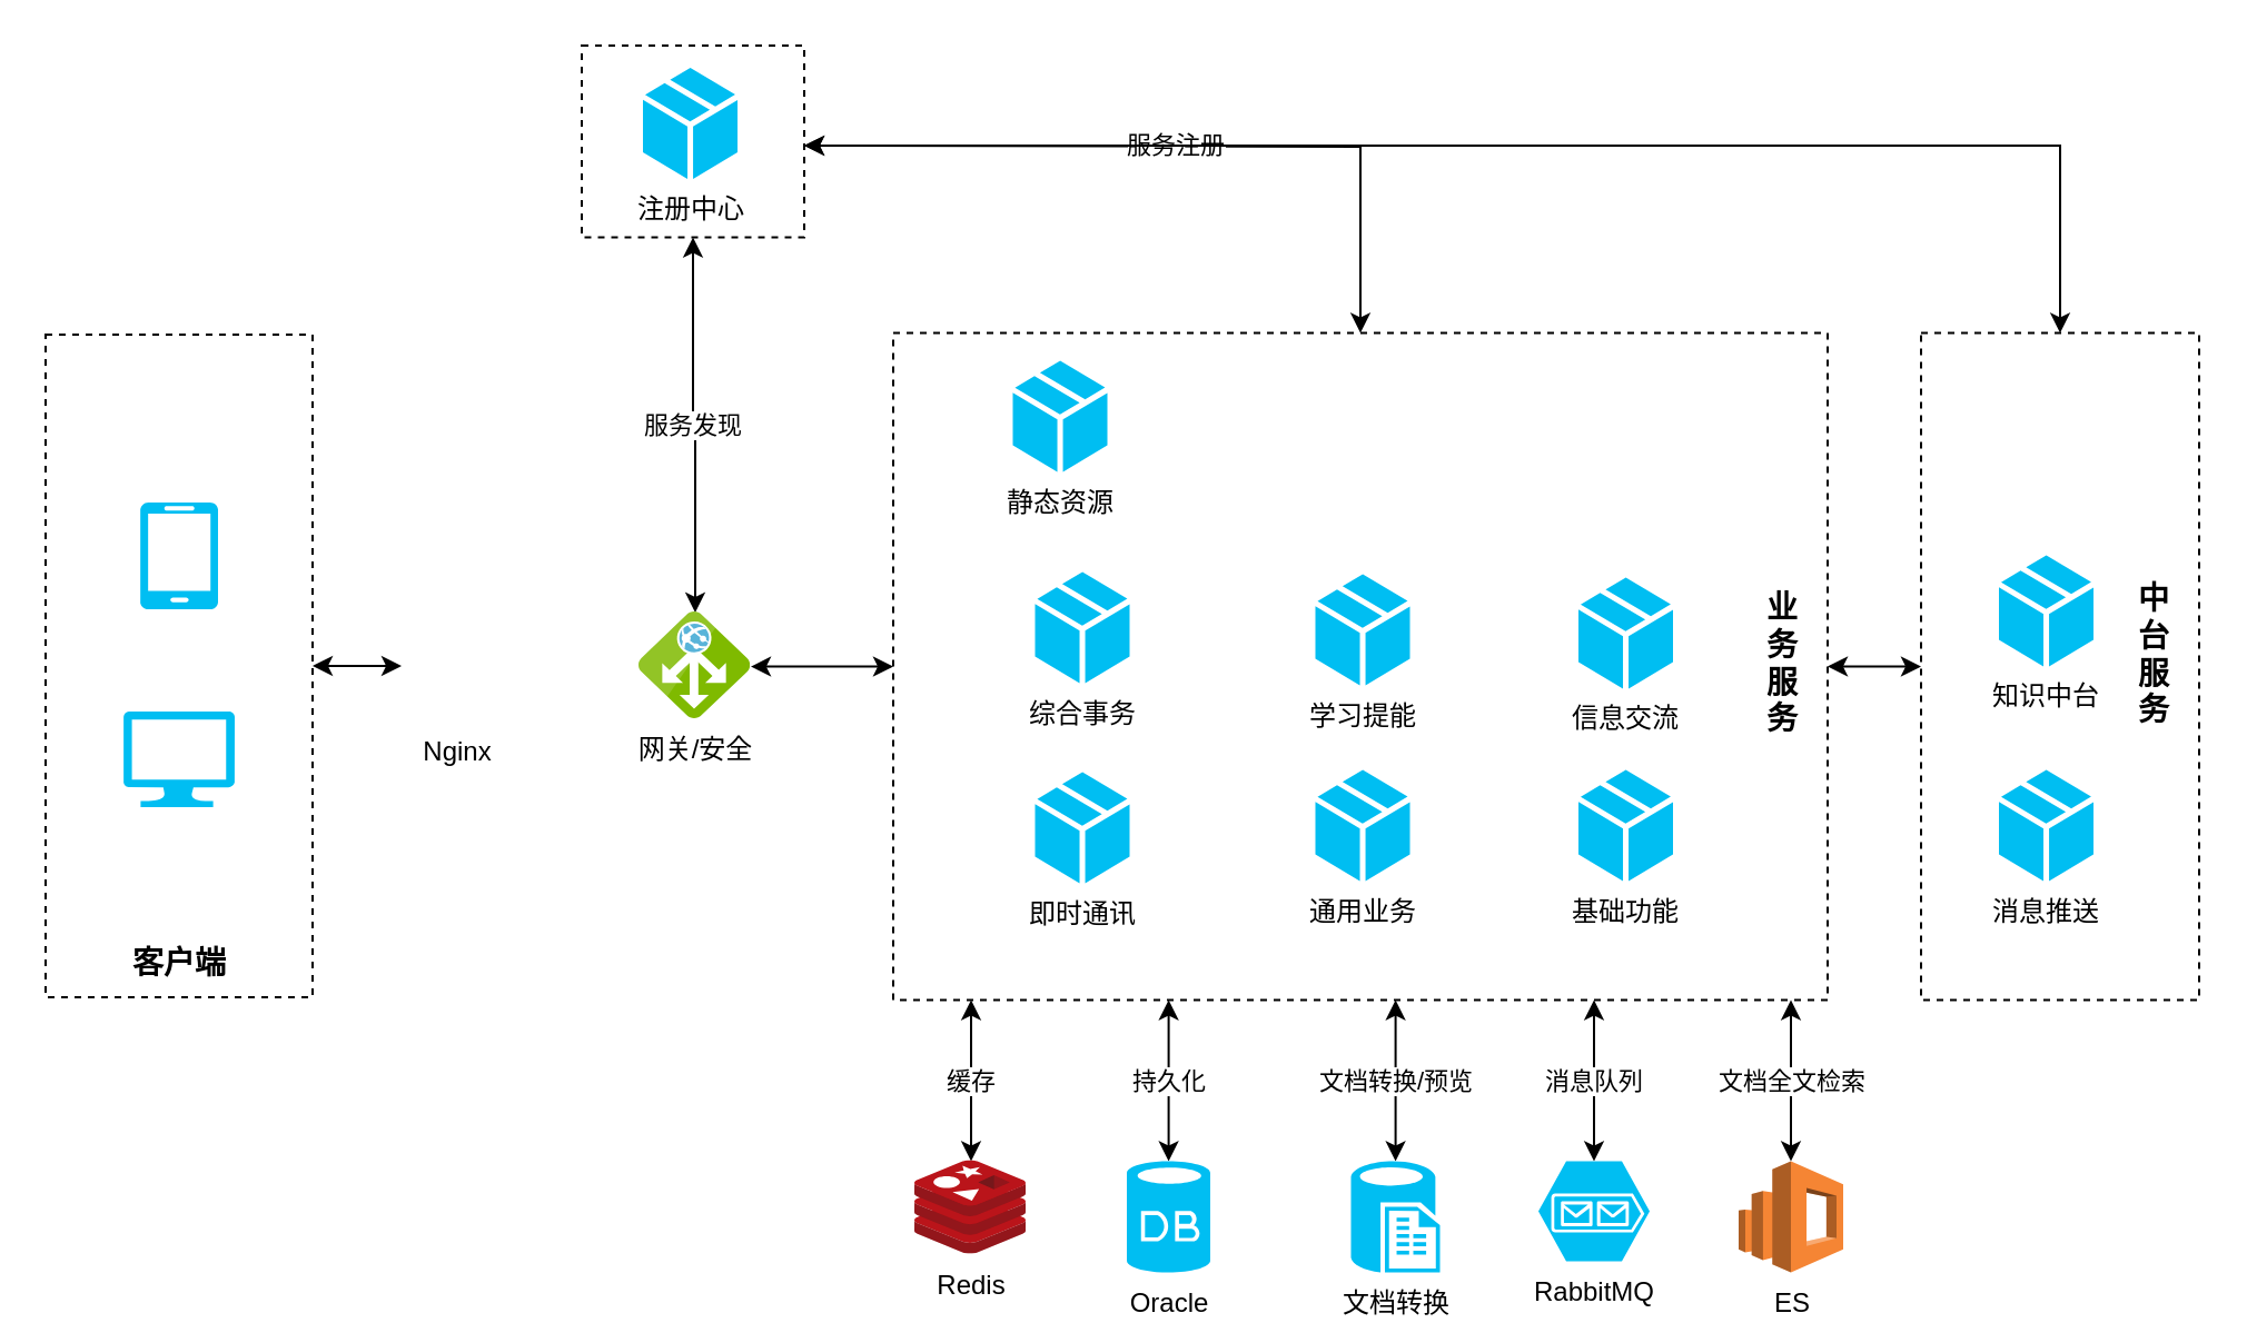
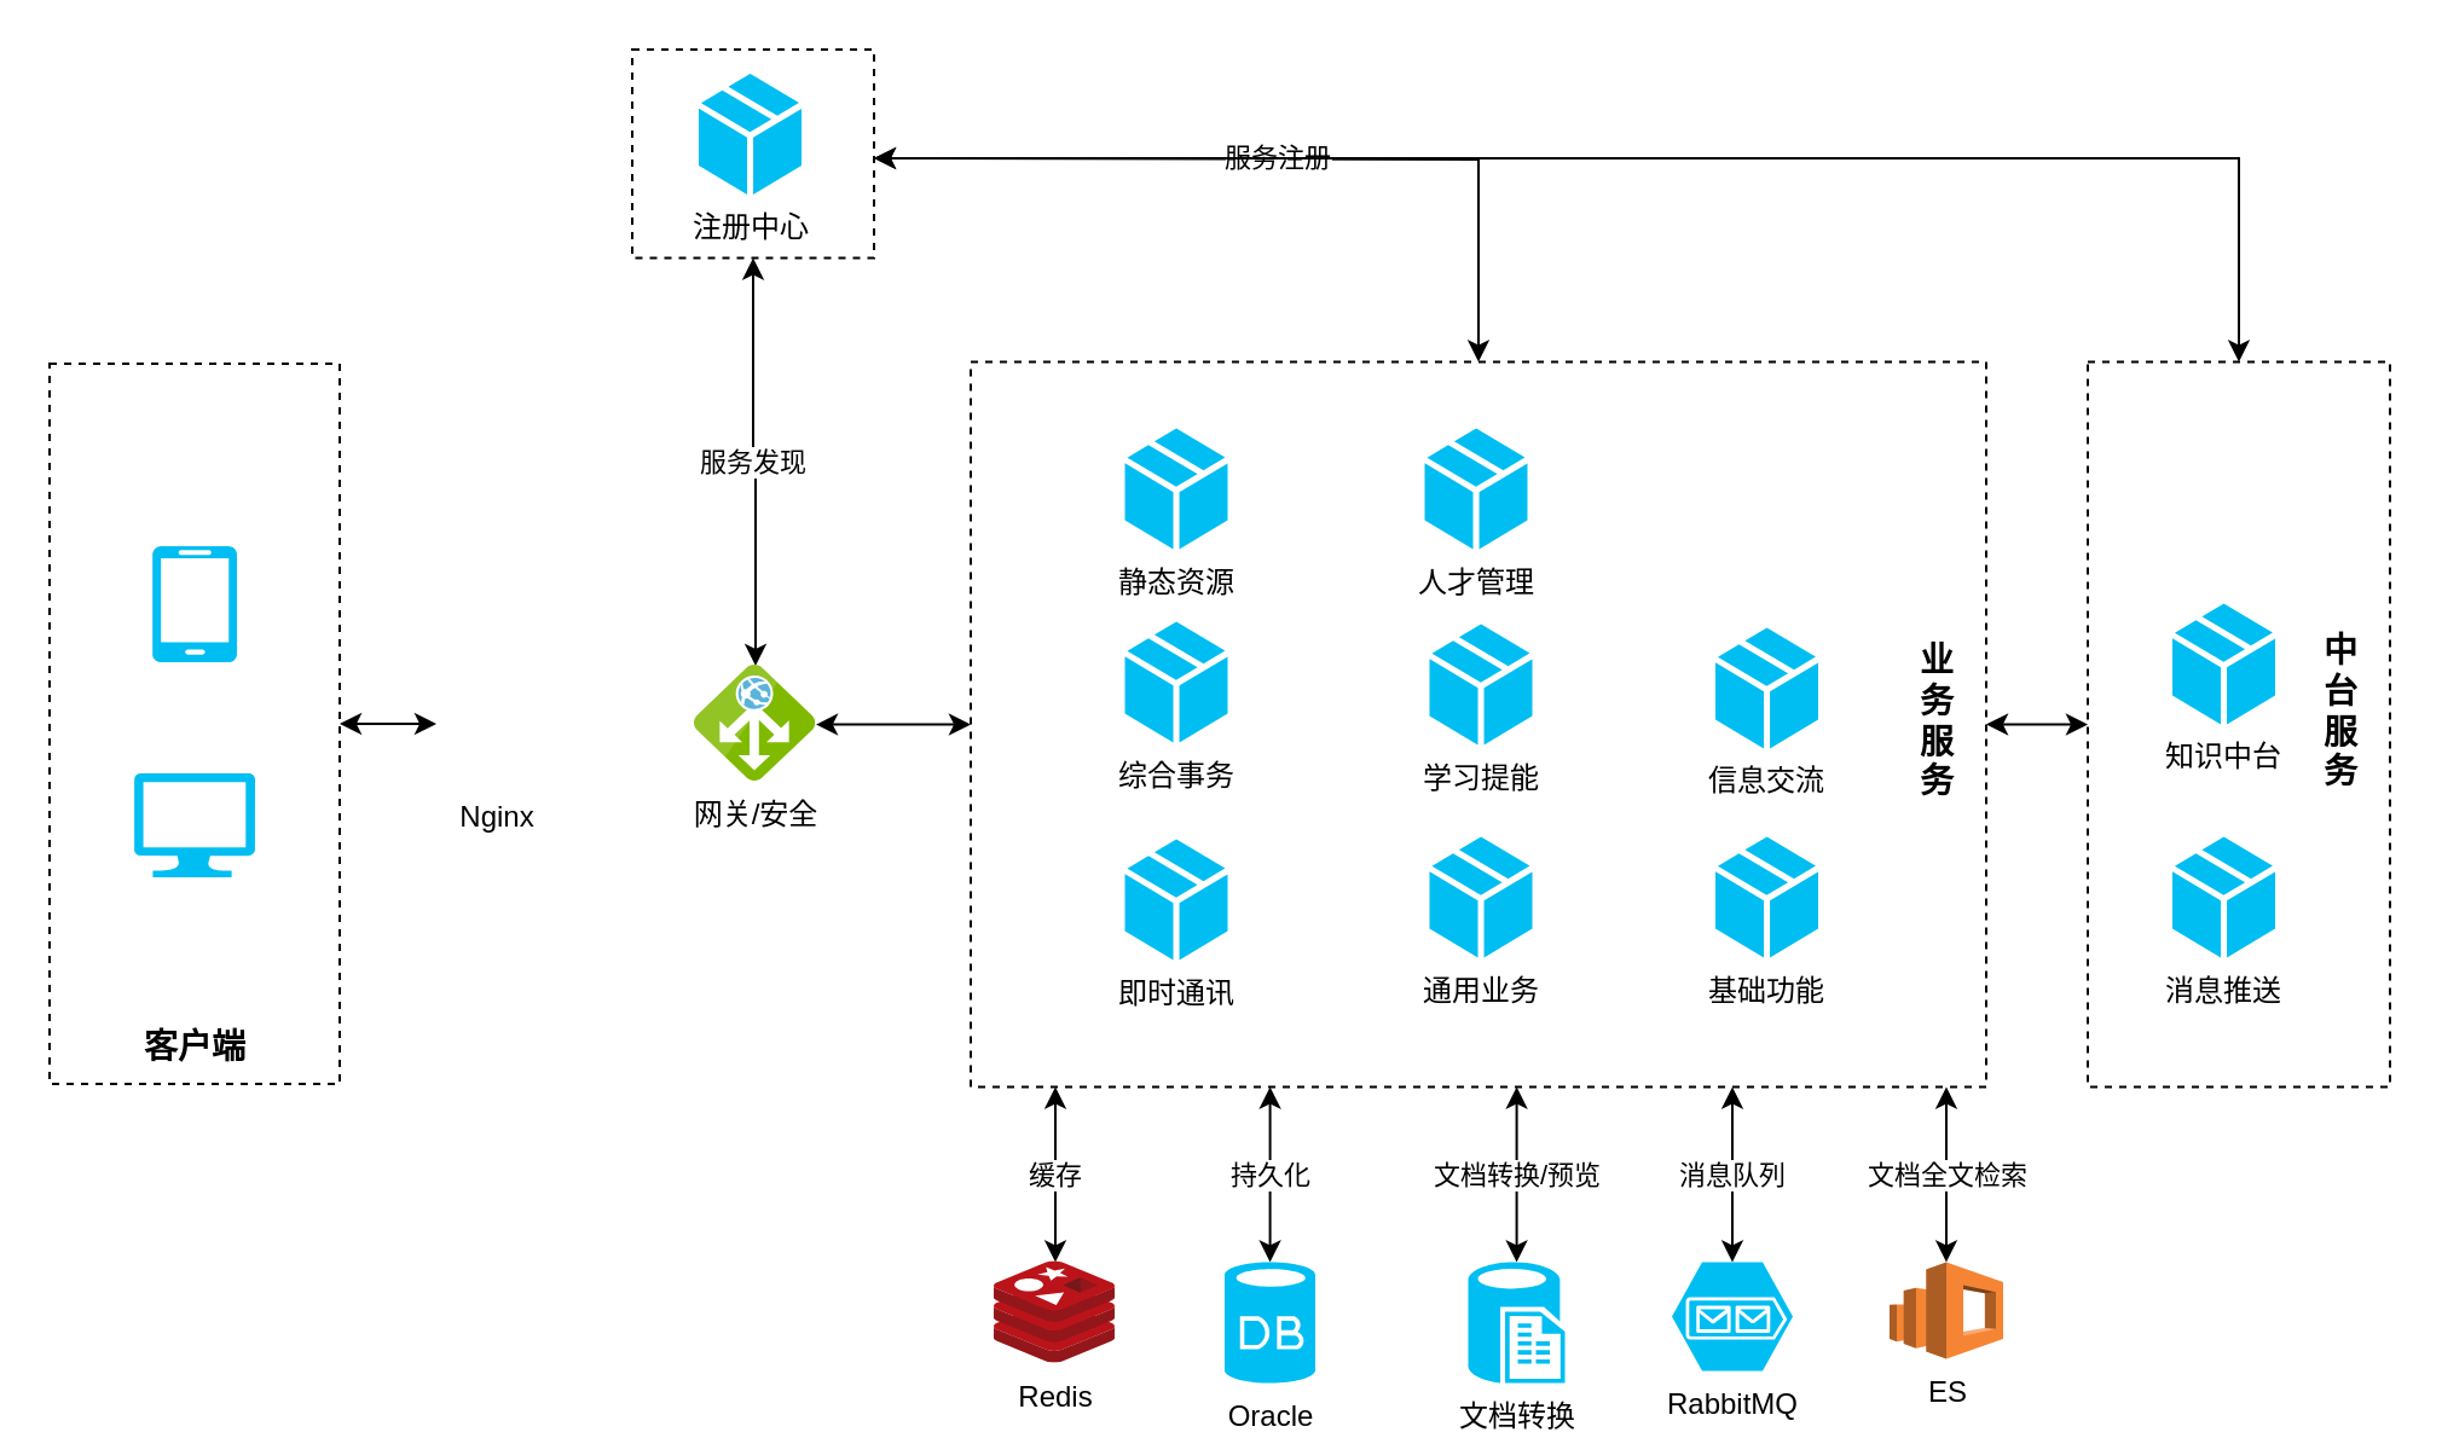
  <mxCell id="0" />
  <mxCell id="1" parent="0" />
  <mxCell id="2" value="缓存" style="edgeStyle=orthogonalEdgeStyle;rounded=0;orthogonalLoop=1;jettySize=auto;html=1;startArrow=classic;startFill=1;endArrow=classic;endFill=1;" edge="1" parent="1" source="3" target="14"><mxGeometry relative="1" as="geometry"><Array as="points"><mxPoint x="436" y="469.25" /><mxPoint x="436" y="469.25" /></Array></mxGeometry></mxCell>
  <mxCell id="3" value="Redis" style="aspect=fixed;html=1;points=[];align=center;image;fontSize=12;image=img/lib/mscae/Cache_Redis_Product.svg;" vertex="1" parent="1"><mxGeometry x="411" y="521.75" width="50" height="42" as="geometry" /></mxCell>
  <mxCell id="4" value="" style="edgeStyle=orthogonalEdgeStyle;rounded=0;orthogonalLoop=1;jettySize=auto;html=1;startArrow=classic;startFill=1;endArrow=classic;endFill=1;" edge="1" parent="1" source="5" target="30"><mxGeometry relative="1" as="geometry" /></mxCell>
  <mxCell id="5" value="Nginx" style="shape=image;html=1;verticalAlign=top;verticalLabelPosition=bottom;labelBackgroundColor=#ffffff;imageAspect=0;aspect=fixed;image=https://cdn4.iconfinder.com/data/icons/logos-brands-5/24/nginx-128.png;imageBackground=#ffffff;" vertex="1" parent="1"><mxGeometry x="180" y="274.5" width="50" height="49" as="geometry" /></mxCell>
  <mxCell id="6" value="持久化" style="edgeStyle=orthogonalEdgeStyle;rounded=0;orthogonalLoop=1;jettySize=auto;html=1;startArrow=classic;startFill=1;endArrow=classic;endFill=1;" edge="1" parent="1" source="7" target="14"><mxGeometry relative="1" as="geometry"><Array as="points"><mxPoint x="525" y="469.25" /><mxPoint x="525" y="469.25" /></Array></mxGeometry></mxCell>
  <mxCell id="7" value="Oracle" style="verticalLabelPosition=bottom;html=1;verticalAlign=top;align=center;strokeColor=none;fillColor=#00BEF2;shape=mxgraph.azure.database;" vertex="1" parent="1"><mxGeometry x="506" y="521.75" width="37.5" height="50" as="geometry" /></mxCell>
  <mxCell id="8" value="文档转换/预览" style="edgeStyle=orthogonalEdgeStyle;rounded=0;orthogonalLoop=1;jettySize=auto;html=1;startArrow=classic;startFill=1;endArrow=classic;endFill=1;" edge="1" parent="1" source="9" target="14"><mxGeometry relative="1" as="geometry"><Array as="points"><mxPoint x="627" y="469.25" /><mxPoint x="627" y="469.25" /></Array></mxGeometry></mxCell>
  <mxCell id="9" value="文档转换" style="verticalLabelPosition=bottom;html=1;verticalAlign=top;align=center;strokeColor=none;fillColor=#00BEF2;shape=mxgraph.azure.sql_reporting;" vertex="1" parent="1"><mxGeometry x="606.75" y="521.75" width="40" height="50" as="geometry" /></mxCell>
  <mxCell id="10" value="服务注册" style="edgeStyle=orthogonalEdgeStyle;rounded=0;orthogonalLoop=1;jettySize=auto;html=1;startArrow=classic;startFill=1;endArrow=classic;endFill=1;" edge="1" parent="1" target="14"><mxGeometry relative="1" as="geometry"><mxPoint x="361" y="65" as="sourcePoint" /></mxGeometry></mxCell>
  <mxCell id="11" value="消息队列" style="edgeStyle=orthogonalEdgeStyle;rounded=0;orthogonalLoop=1;jettySize=auto;html=1;startArrow=classic;startFill=1;endArrow=classic;endFill=1;" edge="1" parent="1" source="12" target="14"><mxGeometry relative="1" as="geometry"><Array as="points"><mxPoint x="716" y="469.25" /><mxPoint x="716" y="469.25" /></Array></mxGeometry></mxCell>
  <mxCell id="12" value="RabbitMQ" style="verticalLabelPosition=bottom;html=1;verticalAlign=top;align=center;strokeColor=none;fillColor=#00BEF2;shape=mxgraph.azure.storage_queue;" vertex="1" parent="1"><mxGeometry x="691" y="521.75" width="50" height="45" as="geometry" /></mxCell>
  <mxCell id="13" value="" style="edgeStyle=orthogonalEdgeStyle;rounded=0;orthogonalLoop=1;jettySize=auto;html=1;startArrow=classic;startFill=1;endArrow=classic;endFill=1;exitX=0;exitY=0.5;exitDx=0;exitDy=0;" edge="1" parent="1" source="14" target="24"><mxGeometry relative="1" as="geometry"><Array as="points"><mxPoint x="381" y="299" /><mxPoint x="381" y="299" /></Array></mxGeometry></mxCell>
  <mxCell id="14" value="" style="rounded=0;whiteSpace=wrap;html=1;dashed=1;fillColor=#ffffff;gradientColor=none;glass=0;" vertex="1" parent="1"><mxGeometry x="401" y="149.25" width="420" height="300" as="geometry" /></mxCell>
  <mxCell id="15" value="即时通讯" style="verticalLabelPosition=bottom;html=1;verticalAlign=top;align=center;strokeColor=none;fillColor=#00BEF2;shape=mxgraph.azure.cloud_service_package_file;" vertex="1" parent="1"><mxGeometry x="464.75" y="346.75" width="42.5" height="50" as="geometry" /></mxCell>
  <mxCell id="16" value="学习提能" style="verticalLabelPosition=bottom;html=1;verticalAlign=top;align=center;strokeColor=none;fillColor=#00BEF2;shape=mxgraph.azure.cloud_service_package_file;" vertex="1" parent="1"><mxGeometry x="590.75" y="257.75" width="42.5" height="50" as="geometry" /></mxCell>
  <mxCell id="17" value="基础功能" style="verticalLabelPosition=bottom;html=1;verticalAlign=top;align=center;strokeColor=none;fillColor=#00BEF2;shape=mxgraph.azure.cloud_service_package_file;" vertex="1" parent="1"><mxGeometry x="709" y="345.75" width="42.5" height="50" as="geometry" /></mxCell>
  <mxCell id="18" value="综合事务" style="verticalLabelPosition=bottom;html=1;verticalAlign=top;align=center;strokeColor=none;fillColor=#00BEF2;shape=mxgraph.azure.cloud_service_package_file;" vertex="1" parent="1"><mxGeometry x="464.75" y="256.75" width="42.5" height="50" as="geometry" /></mxCell>
  <mxCell id="19" value="通用业务" style="verticalLabelPosition=bottom;html=1;verticalAlign=top;align=center;strokeColor=none;fillColor=#00BEF2;shape=mxgraph.azure.cloud_service_package_file;" vertex="1" parent="1"><mxGeometry x="590.75" y="345.75" width="42.5" height="50" as="geometry" /></mxCell>
  <mxCell id="20" value="信息交流" style="verticalLabelPosition=bottom;html=1;verticalAlign=top;align=center;strokeColor=none;fillColor=#00BEF2;shape=mxgraph.azure.cloud_service_package_file;" vertex="1" parent="1"><mxGeometry x="709" y="259.25" width="42.5" height="50" as="geometry" /></mxCell>
- <mxCell id="22" value="静态资源" style="verticalLabelPosition=bottom;html=1;verticalAlign=top;align=center;strokeColor=none;fillColor=#00BEF2;shape=mxgraph.azure.cloud_service_package_file;" vertex="1" parent="1"><mxGeometry x="454.75" y="161.75" width="42.5" height="50" as="geometry" /></mxCell>
+ <mxCell id="21" value="人才管理" style="verticalLabelPosition=bottom;html=1;verticalAlign=top;align=center;strokeColor=none;fillColor=#00BEF2;shape=mxgraph.azure.cloud_service_package_file;" vertex="1" parent="1"><mxGeometry x="588.75" y="176.75" width="42.5" height="50" as="geometry" /></mxCell>
+ <mxCell id="22" value="静态资源" style="verticalLabelPosition=bottom;html=1;verticalAlign=top;align=center;strokeColor=none;fillColor=#00BEF2;shape=mxgraph.azure.cloud_service_package_file;" vertex="1" parent="1"><mxGeometry x="464.75" y="176.75" width="42.5" height="50" as="geometry" /></mxCell>
  <mxCell id="23" value="服务发现" style="edgeStyle=orthogonalEdgeStyle;rounded=0;orthogonalLoop=1;jettySize=auto;html=1;startArrow=classic;startFill=1;endArrow=classic;endFill=1;entryX=0.5;entryY=1;entryDx=0;entryDy=0;" edge="1" parent="1" source="24" target="37"><mxGeometry relative="1" as="geometry"><mxPoint x="306" y="130" as="targetPoint" /></mxGeometry></mxCell>
  <mxCell id="24" value="网关/安全" style="aspect=fixed;html=1;points=[];align=center;image;fontSize=12;image=img/lib/mscae/Application_Gateway.svg;" vertex="1" parent="1"><mxGeometry x="287" y="275" width="50" height="48" as="geometry" /></mxCell>
  <mxCell id="25" value="" style="edgeStyle=orthogonalEdgeStyle;rounded=0;orthogonalLoop=1;jettySize=auto;html=1;startArrow=classic;startFill=1;endArrow=classic;endFill=1;" edge="1" parent="1" source="27" target="14"><mxGeometry relative="1" as="geometry" /></mxCell>
  <mxCell id="26" value="" style="edgeStyle=orthogonalEdgeStyle;rounded=0;orthogonalLoop=1;jettySize=auto;html=1;startArrow=classic;startFill=1;endArrow=classic;endFill=1;" edge="1" parent="1" source="27"><mxGeometry relative="1" as="geometry"><mxPoint x="361" y="65" as="targetPoint" /><Array as="points"><mxPoint x="926" y="65" /></Array></mxGeometry></mxCell>
  <mxCell id="27" value="" style="rounded=0;whiteSpace=wrap;html=1;dashed=1;" vertex="1" parent="1"><mxGeometry x="863" y="149.25" width="125" height="300" as="geometry" /></mxCell>
  <mxCell id="28" value="中&lt;br style=&quot;font-size: 14px;&quot;&gt;台&lt;br style=&quot;font-size: 14px;&quot;&gt;服&lt;br style=&quot;font-size: 14px;&quot;&gt;务" style="text;html=1;strokeColor=none;fillColor=none;align=center;verticalAlign=middle;whiteSpace=wrap;rounded=0;dashed=1;fontStyle=1;fontSize=14;" vertex="1" parent="1"><mxGeometry x="948" y="259.25" width="40" height="70" as="geometry" /></mxCell>
  <mxCell id="29" value="业&lt;br style=&quot;font-size: 14px;&quot;&gt;务&lt;br style=&quot;font-size: 14px;&quot;&gt;服&lt;br style=&quot;font-size: 14px;&quot;&gt;务" style="text;html=1;strokeColor=none;fillColor=none;align=center;verticalAlign=middle;whiteSpace=wrap;rounded=0;dashed=1;fontStyle=1;fontSize=14;" vertex="1" parent="1"><mxGeometry x="781" y="263.25" width="40" height="70" as="geometry" /></mxCell>
  <mxCell id="30" value="" style="rounded=0;whiteSpace=wrap;html=1;glass=0;dashed=1;fillColor=#ffffff;gradientColor=none;" vertex="1" parent="1"><mxGeometry x="20" y="150" width="120" height="298" as="geometry" /></mxCell>
  <mxCell id="31" value="" style="verticalLabelPosition=bottom;html=1;verticalAlign=top;align=center;strokeColor=none;fillColor=#00BEF2;shape=mxgraph.azure.mobile;pointerEvents=1;" vertex="1" parent="1"><mxGeometry x="62.5" y="225.5" width="35" height="48" as="geometry" /></mxCell>
  <mxCell id="32" value="" style="verticalLabelPosition=bottom;html=1;verticalAlign=top;align=center;strokeColor=none;fillColor=#00BEF2;shape=mxgraph.azure.computer;pointerEvents=1;" vertex="1" parent="1"><mxGeometry x="55" y="319.5" width="50" height="43" as="geometry" /></mxCell>
  <mxCell id="33" value="知识中台" style="verticalLabelPosition=bottom;html=1;verticalAlign=top;align=center;strokeColor=none;fillColor=#00BEF2;shape=mxgraph.azure.cloud_service_package_file;" vertex="1" parent="1"><mxGeometry x="898" y="249.25" width="42.5" height="50" as="geometry" /></mxCell>
  <mxCell id="34" value="消息推送" style="verticalLabelPosition=bottom;html=1;verticalAlign=top;align=center;strokeColor=none;fillColor=#00BEF2;shape=mxgraph.azure.cloud_service_package_file;" vertex="1" parent="1"><mxGeometry x="898" y="345.75" width="42.5" height="50" as="geometry" /></mxCell>
  <mxCell id="35" value="文档全文检索" style="edgeStyle=orthogonalEdgeStyle;rounded=0;orthogonalLoop=1;jettySize=auto;html=1;startArrow=classic;startFill=1;endArrow=classic;endFill=1;" edge="1" parent="1" source="36" target="14"><mxGeometry relative="1" as="geometry"><Array as="points"><mxPoint x="805" y="469.25" /><mxPoint x="805" y="469.25" /></Array></mxGeometry></mxCell>
- <mxCell id="36" value="ES" style="outlineConnect=0;dashed=0;verticalLabelPosition=bottom;verticalAlign=top;align=center;html=1;shape=mxgraph.aws3.elasticsearch_service;fillColor=#F58534;gradientColor=none;rounded=0;glass=0;" vertex="1" parent="1"><mxGeometry x="781" y="521.75" width="47" height="50" as="geometry" /></mxCell>
+ <mxCell id="36" value="ES" style="outlineConnect=0;dashed=0;verticalLabelPosition=bottom;verticalAlign=top;align=center;html=1;shape=mxgraph.aws3.elasticsearch_service;fillColor=#F58534;gradientColor=none;rounded=0;glass=0;" vertex="1" parent="1"><mxGeometry x="781" y="521.75" width="47" height="40" as="geometry" /></mxCell>
  <mxCell id="37" value="" style="rounded=0;whiteSpace=wrap;html=1;glass=0;dashed=1;fillColor=#ffffff;gradientColor=none;" vertex="1" parent="1"><mxGeometry x="261" y="20" width="100" height="86.25" as="geometry" /></mxCell>
  <mxCell id="38" value="注册中心" style="verticalLabelPosition=bottom;html=1;verticalAlign=top;align=center;strokeColor=none;fillColor=#00BEF2;shape=mxgraph.azure.cloud_service_package_file;" vertex="1" parent="1"><mxGeometry x="288.5" y="30" width="42.5" height="50" as="geometry" /></mxCell>
  <mxCell id="39" value="客户端" style="text;strokeColor=none;fillColor=none;html=1;fontSize=14;fontStyle=1;verticalAlign=middle;align=center;rounded=0;glass=0;dashed=1;" vertex="1" parent="1"><mxGeometry x="44.5" y="418.75" width="71" height="29.25" as="geometry" /></mxCell>
